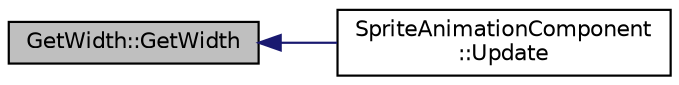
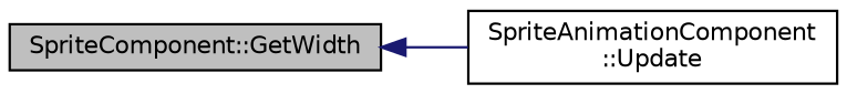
  digraph {
    rankdir=LR
    node [color=black fontname=Helvetica fontsize=10 shape=record style=filled]
-   n1 [fillcolor=grey75 fontcolor=black height=0.2 label="GetWidth::GetWidth" width=0.4]
+   n1 [fillcolor=grey75 fontcolor=black height=0.2 label="SpriteComponent::GetWidth" width=0.4]
    n2 [fillcolor=white height=0.2 label="SpriteAnimationComponent\l::Update" width=0.4]
    n1 -> n2 [color=midnightblue dir=back fontname=Helvetica fontsize=10 labelfontname=Helvetica labelfontsize=10 style=solid]
  }
